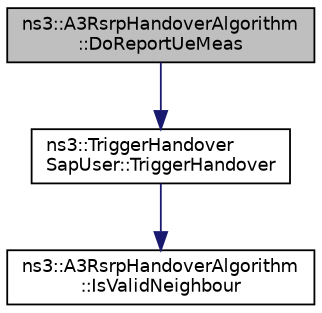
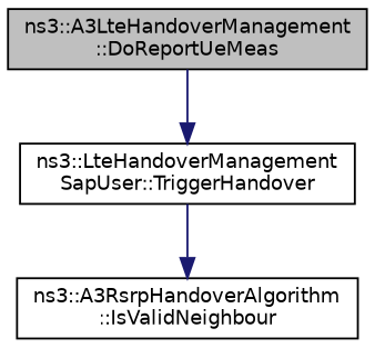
  digraph {
    rankdir=TB
    node [color=black fillcolor=white fontname=Helvetica fontsize=10 shape=record style=filled]
    edge [color=midnightblue fontname=Helvetica fontsize=10 labelfontname=Helvetica labelfontsize=10 style=solid]
-   n1 [fillcolor=grey75 fontcolor=black height=0.2 label="ns3::A3RsrpHandoverAlgorithm\l::DoReportUeMeas" width=0.4]
-   n2 [height=0.2 label="ns3::TriggerHandover\lSapUser::TriggerHandover" width=0.4]
+   n1 [fillcolor=grey75 fontcolor=black height=0.2 label="ns3::A3LteHandoverManagement\l::DoReportUeMeas" width=0.4]
+   n2 [height=0.2 label="ns3::LteHandoverManagement\lSapUser::TriggerHandover" width=0.4]
    n3 [height=0.2 label="ns3::A3RsrpHandoverAlgorithm\l::IsValidNeighbour" width=0.4]
    n1 -> n2
    n2 -> n3
  }
